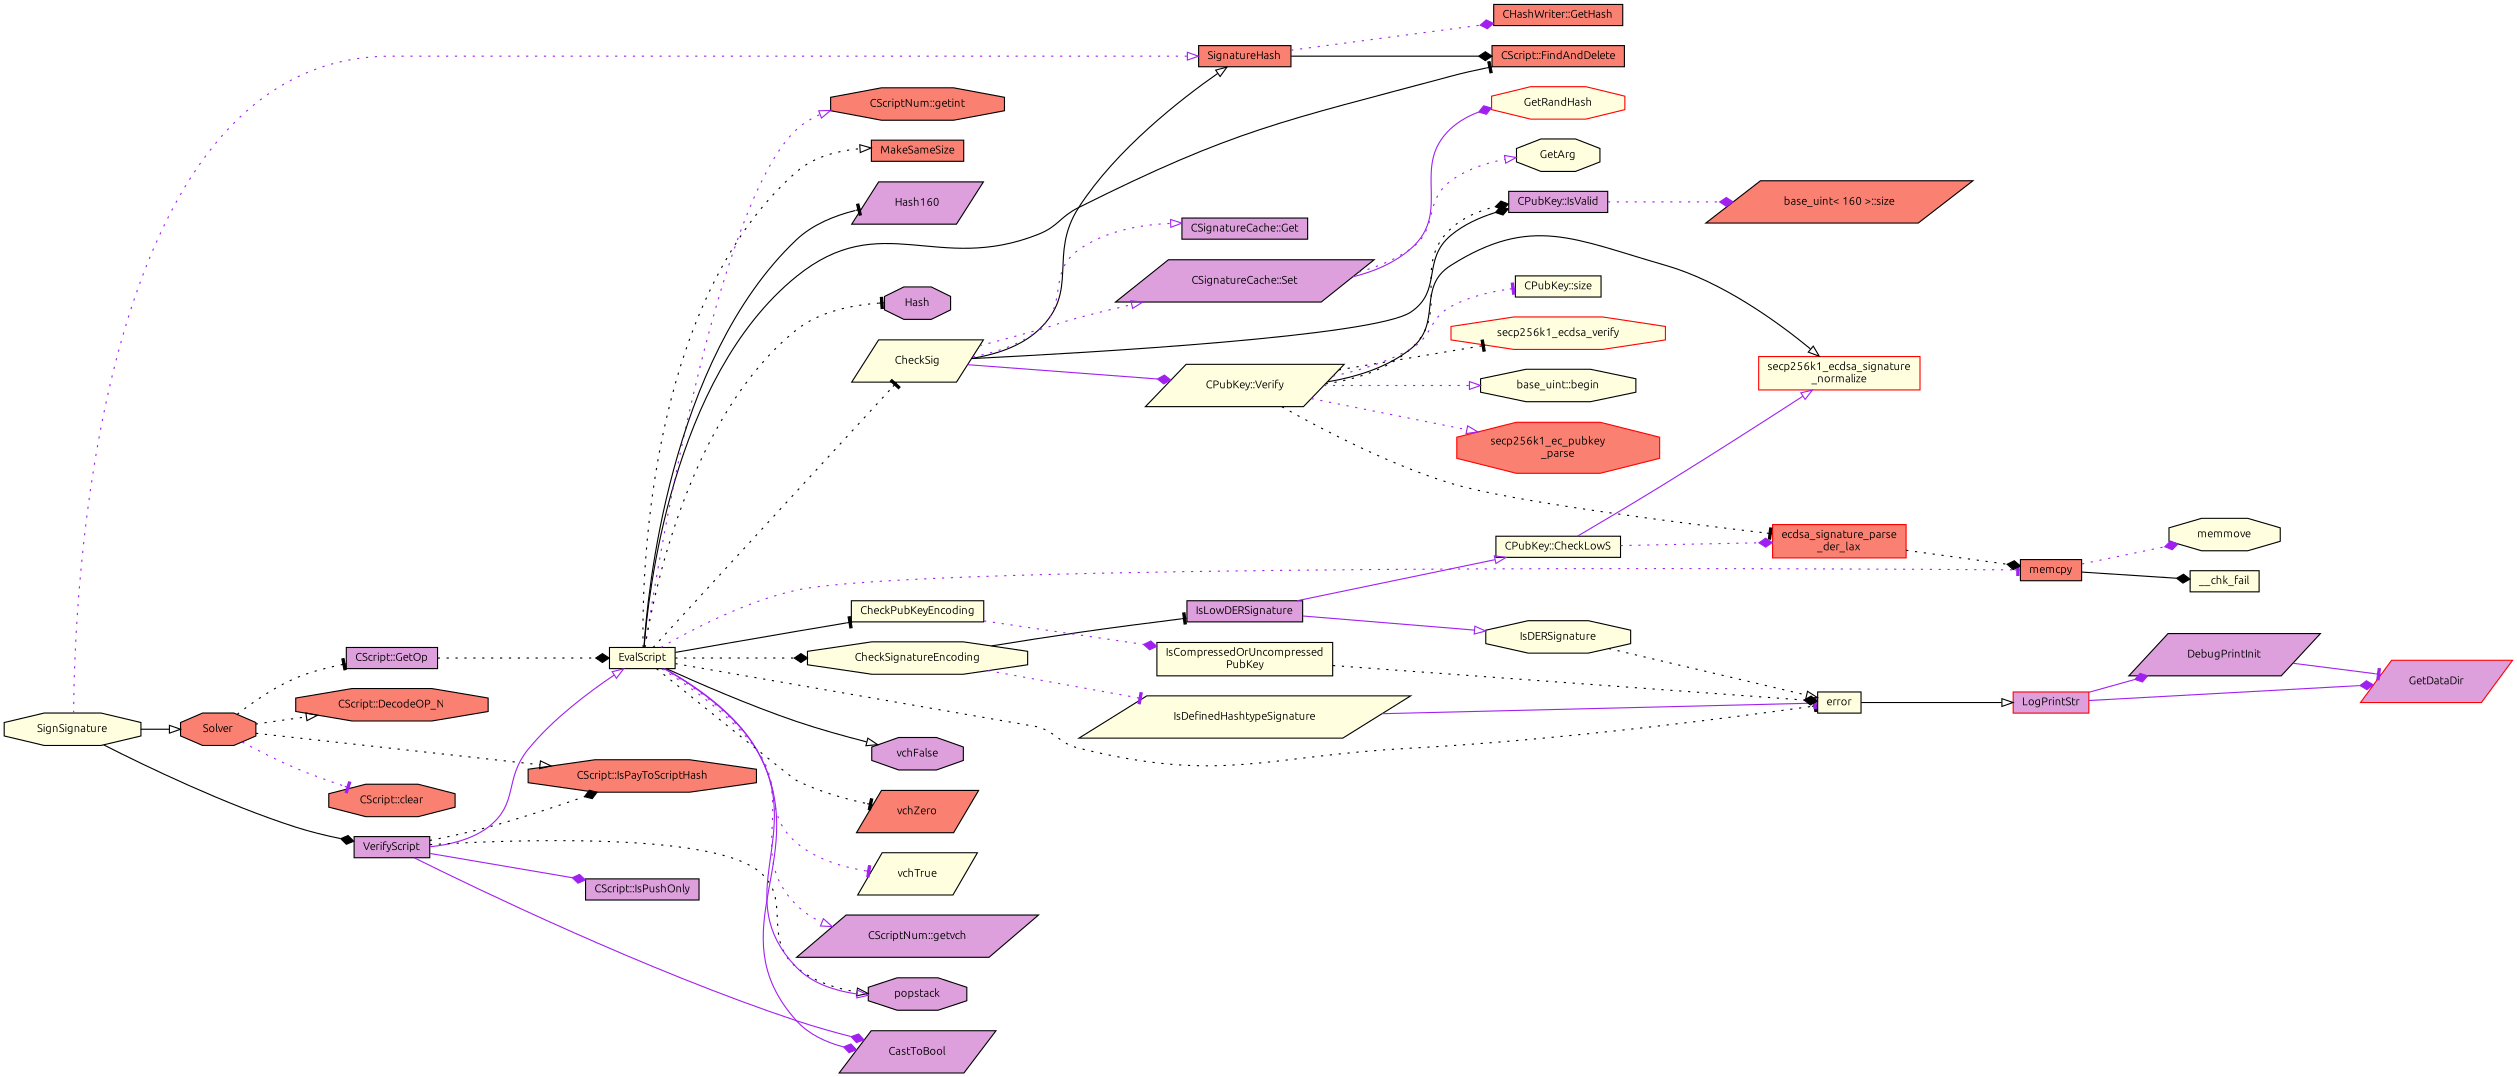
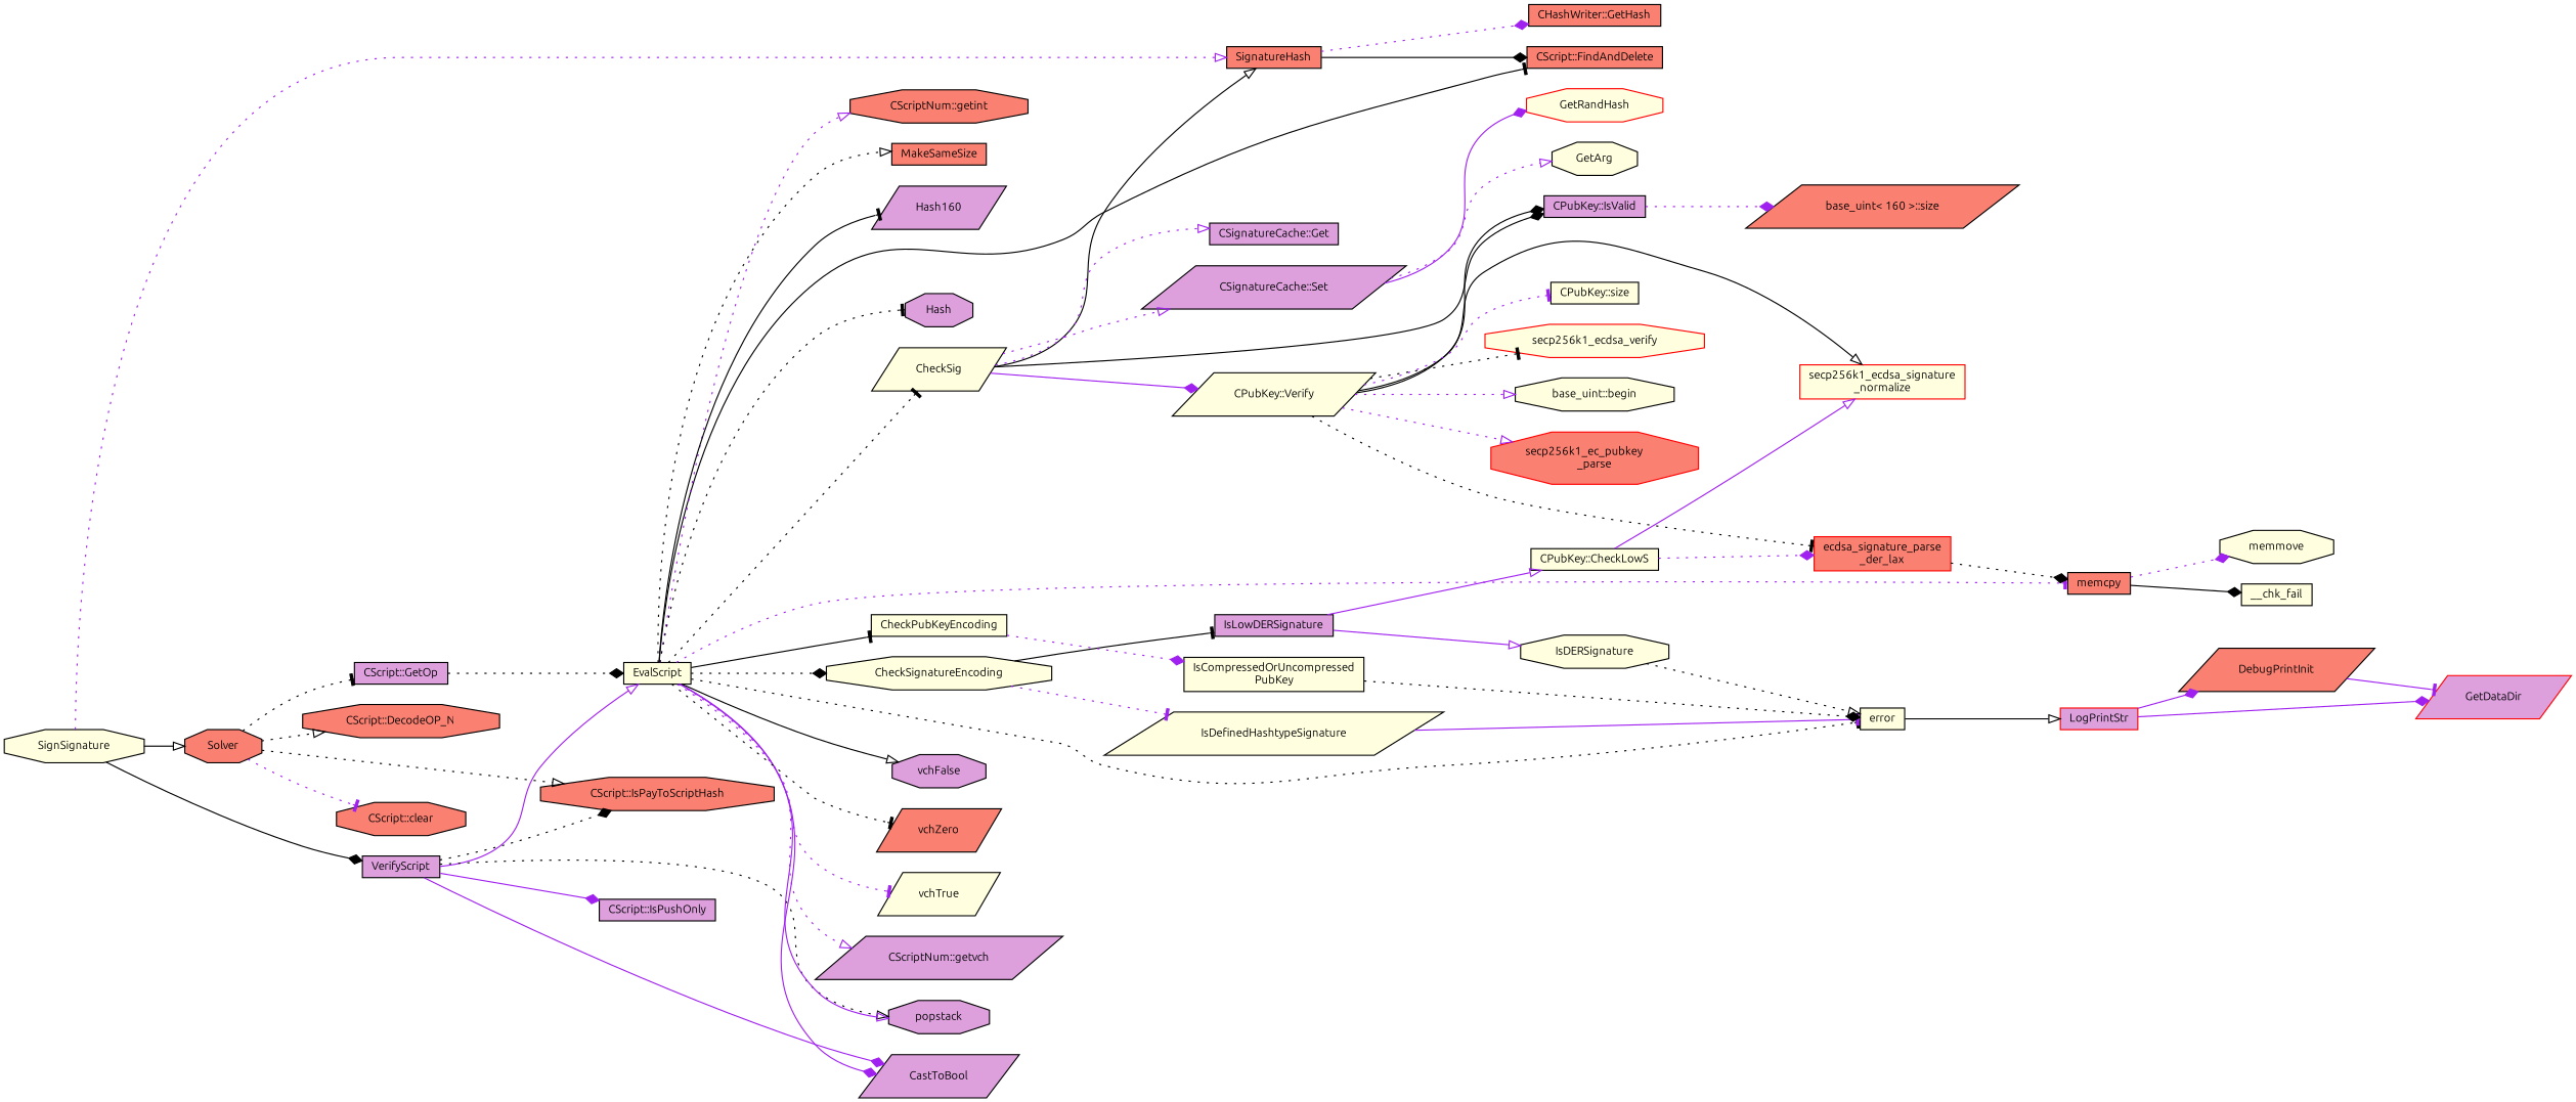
  digraph {
    fontname=Ubuntu
    rankdir=LR
    node [color=black fillcolor=lightyellow fontname=Ubuntu fontsize=10 shape=box style=filled]
    edge [arrowhead=onormal color=purple fontname=Ubuntu fontsize=10 labelfontname=Helvetica labelfontsize=10 style=dotted]
    n1 [fontcolor=black height=0.2 label=SignSignature shape=octagon width=0.4]
    n2 [fillcolor=salmon height=0.2 label=SignatureHash width=0.4]
    n3 [fillcolor=salmon height=0.2 label=Solver shape=octagon width=0.4]
    n4 [fillcolor=plum height=0.2 label=VerifyScript width=0.4]
    n5 [fillcolor=salmon height=0.2 label="CScript::FindAndDelete" width=0.4]
    n6 [fillcolor=salmon height=0.2 label="CHashWriter::GetHash" width=0.4]
    n7 [fillcolor=salmon height=0.2 label="CScript::IsPayToScriptHash" shape=octagon width=0.4]
    n8 [fillcolor=salmon height=0.2 label="CScript::clear" shape=octagon width=0.4]
    n9 [fillcolor=plum height=0.2 label="CScript::GetOp" width=0.4]
    n10 [fillcolor=salmon height=0.2 label="CScript::DecodeOP_N" shape=octagon width=0.4]
    n11 [height=0.2 label=EvalScript width=0.4]
    n12 [fillcolor=plum height=0.2 label=CastToBool shape=parallelogram width=0.4]
    n13 [fillcolor=plum height=0.2 label=popstack shape=octagon width=0.4]
    n14 [fillcolor=plum height=0.2 label="CScript::IsPushOnly" width=0.4]
    n15 [fillcolor=plum height=0.2 label=vchFalse shape=octagon width=0.4]
    n16 [fillcolor=salmon height=0.2 label=vchZero shape=parallelogram width=0.4]
    n17 [height=0.2 label=vchTrue shape=parallelogram width=0.4]
    n18 [fillcolor=plum height=0.2 label="CScriptNum::getvch" shape=parallelogram width=0.4]
    n19 [fillcolor=salmon height=0.2 label="CScriptNum::getint" shape=octagon width=0.4]
    n20 [fillcolor=salmon height=0.2 label=MakeSameSize width=0.4]
    n21 [fillcolor=plum height=0.2 label=Hash160 shape=parallelogram width=0.4]
    n22 [fillcolor=salmon height=0.2 label=memcpy width=0.4]
    n23 [fillcolor=plum height=0.2 label=Hash shape=octagon width=0.4]
    n24 [height=0.2 label=CheckSignatureEncoding shape=octagon width=0.4]
    n25 [height=0.2 label=error width=0.4]
    n26 [height=0.2 label=CheckPubKeyEncoding width=0.4]
    n27 [height=0.2 label=CheckSig shape=parallelogram width=0.4]
    n28 [height=0.2 label=memmove shape=octagon width=0.4]
    n29 [height=0.2 label=__chk_fail width=0.4]
    n30 [fillcolor=plum height=0.2 label=IsLowDERSignature width=0.4]
    n31 [height=0.2 label=IsDefinedHashtypeSignature shape=parallelogram width=0.4]
    n32 [color=red fillcolor=plum height=0.2 label=LogPrintStr width=0.4]
    n33 [height=0.2 label="IsCompressedOrUncompressed\lPubKey" width=0.4]
    n34 [fillcolor=plum height=0.2 label="CPubKey::IsValid" width=0.4]
    n35 [fillcolor=plum height=0.2 label="CSignatureCache::Get" width=0.4]
    n36 [height=0.2 label="CPubKey::Verify" shape=parallelogram width=0.4]
    n37 [fillcolor=plum height=0.2 label="CSignatureCache::Set" shape=parallelogram width=0.4]
    n38 [height=0.2 label=IsDERSignature shape=octagon width=0.4]
    n39 [height=0.2 label="CPubKey::CheckLowS" width=0.4]
    n40 [color=red fillcolor=salmon height=0.2 label="ecdsa_signature_parse\l_der_lax" width=0.4]
    n41 [color=red height=0.2 label="secp256k1_ecdsa_signature\l_normalize" width=0.4]
-   n42 [fillcolor=plum height=0.2 label=DebugPrintInit shape=parallelogram width=0.4]
+   n42 [fillcolor=salmon height=0.2 label=DebugPrintInit shape=parallelogram width=0.4]
    n43 [color=red fillcolor=plum height=0.2 label=GetDataDir shape=parallelogram width=0.4]
    n44 [fillcolor=salmon height=0.2 label="base_uint\< 160 \>::size" shape=parallelogram width=0.4]
    n45 [color=red fillcolor=salmon height=0.2 label="secp256k1_ec_pubkey\l_parse" shape=octagon width=0.4]
    n46 [height=0.2 label="CPubKey::size" width=0.4]
    n47 [color=red height=0.2 label=secp256k1_ecdsa_verify shape=octagon width=0.4]
    n48 [height=0.2 label="base_uint::begin" shape=octagon width=0.4]
    n49 [height=0.2 label=GetArg shape=octagon width=0.4]
    n50 [color=red height=0.2 label=GetRandHash shape=octagon width=0.4]
    n1 -> n2
    n1 -> n3 [color=black style=solid]
    n1 -> n4 [arrowhead=diamond color=black style=solid]
    n2 -> n5 [arrowhead=diamond color=black style=solid]
    n2 -> n6 [arrowhead=diamond]
    n3 -> n7 [color=black]
    n3 -> n8 [arrowhead=tee]
    n3 -> n9 [arrowhead=tee color=black]
    n3 -> n10 [color=black]
    n4 -> n7 [arrowhead=diamond color=black]
    n4 -> n11 [style=solid]
    n4 -> n12 [arrowhead=diamond style=solid]
    n4 -> n13 [color=black]
    n4 -> n14 [arrowhead=diamond style=solid]
    n9 -> n11 [arrowhead=diamond color=black]
    n11 -> n5 [arrowhead=tee color=black style=solid]
    n11 -> n12 [arrowhead=diamond style=solid]
    n11 -> n13 [style=solid]
    n11 -> n15 [color=black style=solid]
    n11 -> n16 [arrowhead=tee color=black]
    n11 -> n17 [arrowhead=tee]
    n11 -> n18
    n11 -> n19
    n11 -> n20 [color=black]
    n11 -> n21 [arrowhead=tee color=black style=solid]
    n11 -> n22 [arrowhead=tee]
    n11 -> n23 [arrowhead=tee color=black]
    n11 -> n24 [arrowhead=diamond color=black]
    n11 -> n25 [arrowhead=tee color=black]
    n11 -> n26 [arrowhead=tee color=black style=solid]
    n11 -> n27 [arrowhead=tee color=black]
    n22 -> n28 [arrowhead=diamond]
    n22 -> n29 [arrowhead=diamond color=black style=solid]
    n24 -> n30 [arrowhead=tee color=black style=solid]
    n24 -> n31 [arrowhead=tee]
    n25 -> n32 [color=black style=solid]
    n26 -> n33 [arrowhead=diamond]
    n27 -> n2 [color=black style=solid]
    n27 -> n34 [arrowhead=diamond color=black style=solid]
    n27 -> n35
    n27 -> n36 [arrowhead=diamond style=solid]
    n27 -> n37
    n30 -> n38 [style=solid]
    n30 -> n39 [style=solid]
    n31 -> n25 [arrowhead=tee style=solid]
    n32 -> n42 [arrowhead=diamond style=solid]
    n32 -> n43 [arrowhead=diamond style=solid]
    n33 -> n25 [arrowhead=diamond color=black]
    n34 -> n44 [arrowhead=diamond]
-   n36 -> n34 [arrowhead=diamond color=black]
+   n36 -> n34 [arrowhead=diamond color=black style=solid]
    n36 -> n40 [arrowhead=tee color=black]
    n36 -> n41 [color=black style=solid]
    n36 -> n45
    n36 -> n46 [arrowhead=tee]
    n36 -> n47 [arrowhead=tee color=black]
    n36 -> n48
    n37 -> n49
    n37 -> n50 [arrowhead=diamond style=solid]
    n38 -> n25 [color=black]
    n39 -> n40 [arrowhead=diamond]
    n39 -> n41 [style=solid]
    n40 -> n22 [arrowhead=diamond color=black]
    n42 -> n43 [arrowhead=tee style=solid]
  }
